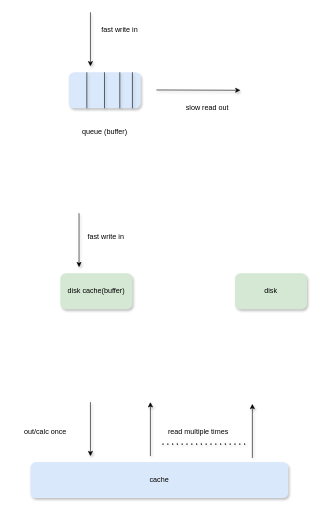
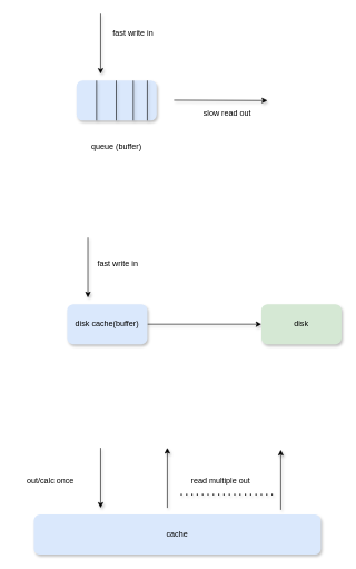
  <mxCell id="0" />
  <mxCell id="1" value="queue buffer" parent="0" />
  <mxCell id="2" value="" style="rounded=1;whiteSpace=wrap;html=1;fillColor=#dae8fc;shadow=1;strokeColor=none;" vertex="1" parent="1"><mxGeometry x="114" y="120" width="120" height="60" as="geometry" /></mxCell>
  <mxCell id="3" value="" style="endArrow=classic;html=1;shadow=1;" edge="1" parent="1"><mxGeometry width="50" height="50" relative="1" as="geometry"><mxPoint x="150" y="20" as="sourcePoint" /><mxPoint x="150" y="110" as="targetPoint" /></mxGeometry></mxCell>
  <mxCell id="4" value="fast write in" style="text;html=1;strokeColor=none;fillColor=none;align=center;verticalAlign=middle;whiteSpace=wrap;rounded=0;shadow=1;" vertex="1" parent="1"><mxGeometry x="164" y="40" width="70" height="20" as="geometry" /></mxCell>
  <mxCell id="5" value="queue (buffer)" style="text;html=1;strokeColor=none;fillColor=none;align=center;verticalAlign=middle;whiteSpace=wrap;rounded=0;shadow=1;" vertex="1" parent="1"><mxGeometry x="109" y="210" width="130" height="20" as="geometry" /></mxCell>
  <mxCell id="6" value="" style="endArrow=none;html=1;exitX=0.25;exitY=1;exitDx=0;exitDy=0;entryX=0.25;entryY=0;entryDx=0;entryDy=0;shadow=1;" edge="1" parent="1" source="2" target="2"><mxGeometry width="50" height="50" relative="1" as="geometry"><mxPoint x="120" y="180" as="sourcePoint" /><mxPoint x="170" y="130" as="targetPoint" /></mxGeometry></mxCell>
  <mxCell id="7" value="" style="endArrow=none;html=1;exitX=0.25;exitY=1;exitDx=0;exitDy=0;entryX=0.25;entryY=0;entryDx=0;entryDy=0;shadow=1;" edge="1" parent="1"><mxGeometry width="50" height="50" relative="1" as="geometry"><mxPoint x="173.5" y="180" as="sourcePoint" /><mxPoint x="173.5" y="120" as="targetPoint" /></mxGeometry></mxCell>
  <mxCell id="8" value="" style="endArrow=none;html=1;exitX=0.25;exitY=1;exitDx=0;exitDy=0;entryX=0.25;entryY=0;entryDx=0;entryDy=0;shadow=1;" edge="1" parent="1"><mxGeometry width="50" height="50" relative="1" as="geometry"><mxPoint x="199" y="180" as="sourcePoint" /><mxPoint x="199" y="120" as="targetPoint" /></mxGeometry></mxCell>
  <mxCell id="9" value="" style="endArrow=none;html=1;exitX=0.25;exitY=1;exitDx=0;exitDy=0;entryX=0.25;entryY=0;entryDx=0;entryDy=0;shadow=1;" edge="1" parent="1"><mxGeometry width="50" height="50" relative="1" as="geometry"><mxPoint x="220" y="180" as="sourcePoint" /><mxPoint x="220" y="120" as="targetPoint" /></mxGeometry></mxCell>
  <mxCell id="10" value="" style="endArrow=classic;html=1;shadow=1;" edge="1" parent="1"><mxGeometry width="50" height="50" relative="1" as="geometry"><mxPoint x="260" y="149.5" as="sourcePoint" /><mxPoint x="400" y="150" as="targetPoint" /></mxGeometry></mxCell>
- <mxCell id="11" value="slow read out" style="text;html=1;strokeColor=none;fillColor=none;align=center;verticalAlign=middle;whiteSpace=wrap;rounded=0;shadow=1;" vertex="1" parent="1"><mxGeometry x="305" y="170" width="80" height="20" as="geometry" /></mxCell>
- <mxCell id="13" value="disk cache(buffer)" style="rounded=1;whiteSpace=wrap;html=1;shadow=1;fillColor=#d5e8d4;strokeColor=none;" vertex="1" parent="1"><mxGeometry x="100" y="455" width="120" height="60" as="geometry" /></mxCell>
+ <mxCell id="11" value="slow read out" style="text;html=1;strokeColor=none;fillColor=none;align=center;verticalAlign=middle;whiteSpace=wrap;rounded=0;shadow=1;" vertex="1" parent="1"><mxGeometry x="300" y="160" width="80" height="20" as="geometry" /></mxCell>
+ <mxCell id="12" style="edgeStyle=orthogonalEdgeStyle;rounded=0;orthogonalLoop=1;jettySize=auto;html=1;shadow=1;" edge="1" parent="1" source="13" target="16"><mxGeometry relative="1" as="geometry" /></mxCell>
+ <mxCell id="13" value="disk cache(buffer)" style="rounded=1;whiteSpace=wrap;html=1;shadow=1;fillColor=#dae8fc;strokeColor=none;" vertex="1" parent="1"><mxGeometry x="100" y="455" width="120" height="60" as="geometry" /></mxCell>
  <mxCell id="14" value="" style="endArrow=classic;html=1;shadow=1;" edge="1" parent="1"><mxGeometry width="50" height="50" relative="1" as="geometry"><mxPoint x="131" y="355" as="sourcePoint" /><mxPoint x="131" y="445" as="targetPoint" /></mxGeometry></mxCell>
  <mxCell id="15" value="fast write in" style="text;html=1;strokeColor=none;fillColor=none;align=center;verticalAlign=middle;whiteSpace=wrap;rounded=0;shadow=1;" vertex="1" parent="1"><mxGeometry x="141" y="385" width="70" height="20" as="geometry" /></mxCell>
  <mxCell id="16" value="disk" style="rounded=1;whiteSpace=wrap;html=1;shadow=1;fillColor=#d5e8d4;strokeColor=none;" vertex="1" parent="1"><mxGeometry x="391" y="455" width="120" height="60" as="geometry" /></mxCell>
  <mxCell id="17" value="cache" parent="0" />
  <mxCell id="18" value="cache" style="rounded=1;whiteSpace=wrap;html=1;shadow=1;fillColor=#dae8fc;strokeColor=none;" vertex="1" parent="17"><mxGeometry x="50" y="770" width="430" height="60" as="geometry" /></mxCell>
  <mxCell id="19" value="" style="endArrow=classic;html=1;shadow=1;" edge="1" parent="17"><mxGeometry width="50" height="50" relative="1" as="geometry"><mxPoint x="150" y="670" as="sourcePoint" /><mxPoint x="150" y="760" as="targetPoint" /></mxGeometry></mxCell>
  <mxCell id="20" value="" style="endArrow=classic;html=1;shadow=1;" edge="1" parent="17"><mxGeometry width="50" height="50" relative="1" as="geometry"><mxPoint x="250" y="760" as="sourcePoint" /><mxPoint x="250" y="670" as="targetPoint" /></mxGeometry></mxCell>
  <mxCell id="21" value="out/calc once" style="text;html=1;strokeColor=none;fillColor=none;align=center;verticalAlign=middle;whiteSpace=wrap;rounded=0;shadow=1;" vertex="1" parent="17"><mxGeometry x="20" y="710" width="110" height="20" as="geometry" /></mxCell>
- <mxCell id="22" value="read multiple times" style="text;html=1;strokeColor=none;fillColor=none;align=center;verticalAlign=middle;whiteSpace=wrap;rounded=0;shadow=1;" vertex="1" parent="17"><mxGeometry x="270" y="710" width="120" height="20" as="geometry" /></mxCell>
+ <mxCell id="22" value="read multiple out" style="text;html=1;strokeColor=none;fillColor=none;align=center;verticalAlign=middle;whiteSpace=wrap;rounded=0;shadow=1;" vertex="1" parent="17"><mxGeometry x="270" y="710" width="120" height="20" as="geometry" /></mxCell>
  <mxCell id="23" value="" style="endArrow=classic;html=1;shadow=1;" edge="1" parent="17"><mxGeometry width="50" height="50" relative="1" as="geometry"><mxPoint x="420" y="763" as="sourcePoint" /><mxPoint x="420" y="673" as="targetPoint" /></mxGeometry></mxCell>
  <mxCell id="24" value="" style="endArrow=none;dashed=1;html=1;dashPattern=1 3;strokeWidth=2;shadow=1;" edge="1" parent="17"><mxGeometry width="50" height="50" relative="1" as="geometry"><mxPoint x="270" y="740" as="sourcePoint" /><mxPoint x="410" y="740" as="targetPoint" /></mxGeometry></mxCell>
